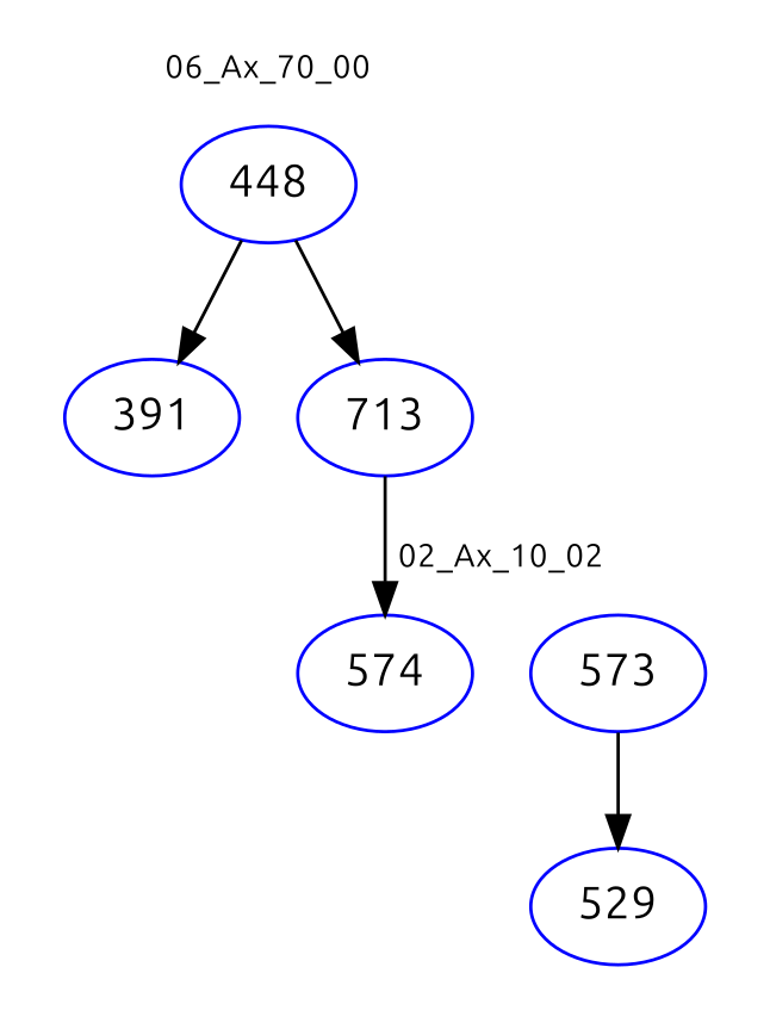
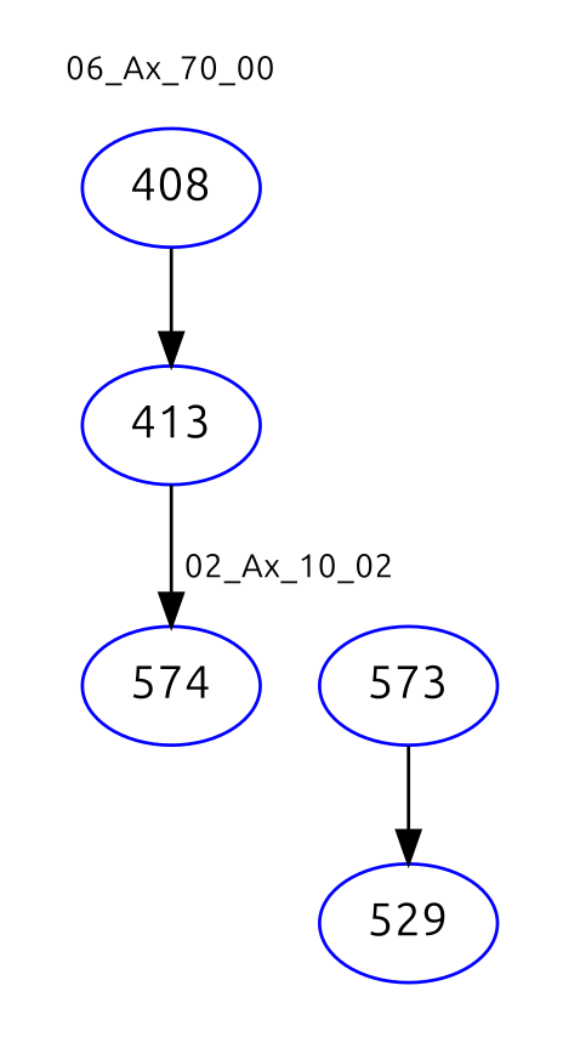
  digraph {
    fontname=Ubuntu
    node [color=blue fontname=Ubuntu]
    edge [color=black fontname=Ubuntu]
-   n1 [label=448]
-   n2 [label=391]
-   n3 [label=713]
+   n1 [label=408]
+   n3 [label=413]
    n4 [label=573]
    n5 [label=529]
    n6 [label=574]
    subgraph cluster_1 {
      color=white
      fontsize=10
      label="06_Ax_70_00"
      n1
-     n2
      n3
    }
    subgraph cluster_2 {
      color=white
      fontsize=10
      label="02_Ax_10_02"
      n4
      n5
      n6
    }
-   n1 -> n2
    n1 -> n3
    n3 -> n6
    n4 -> n5
  }
